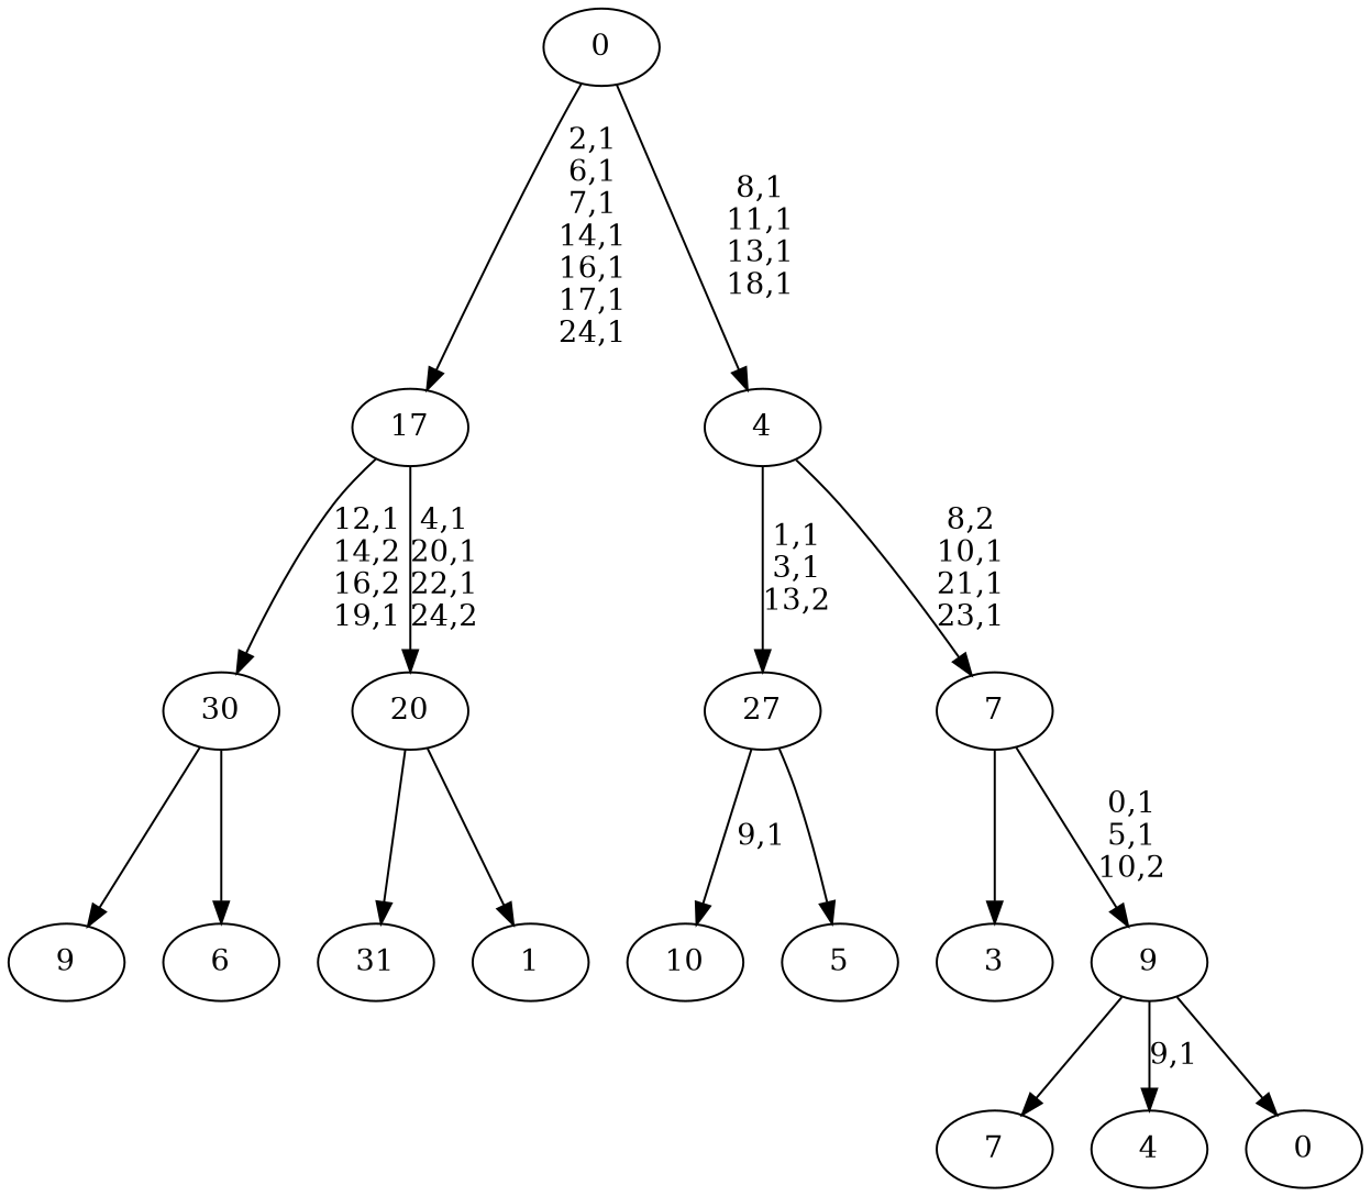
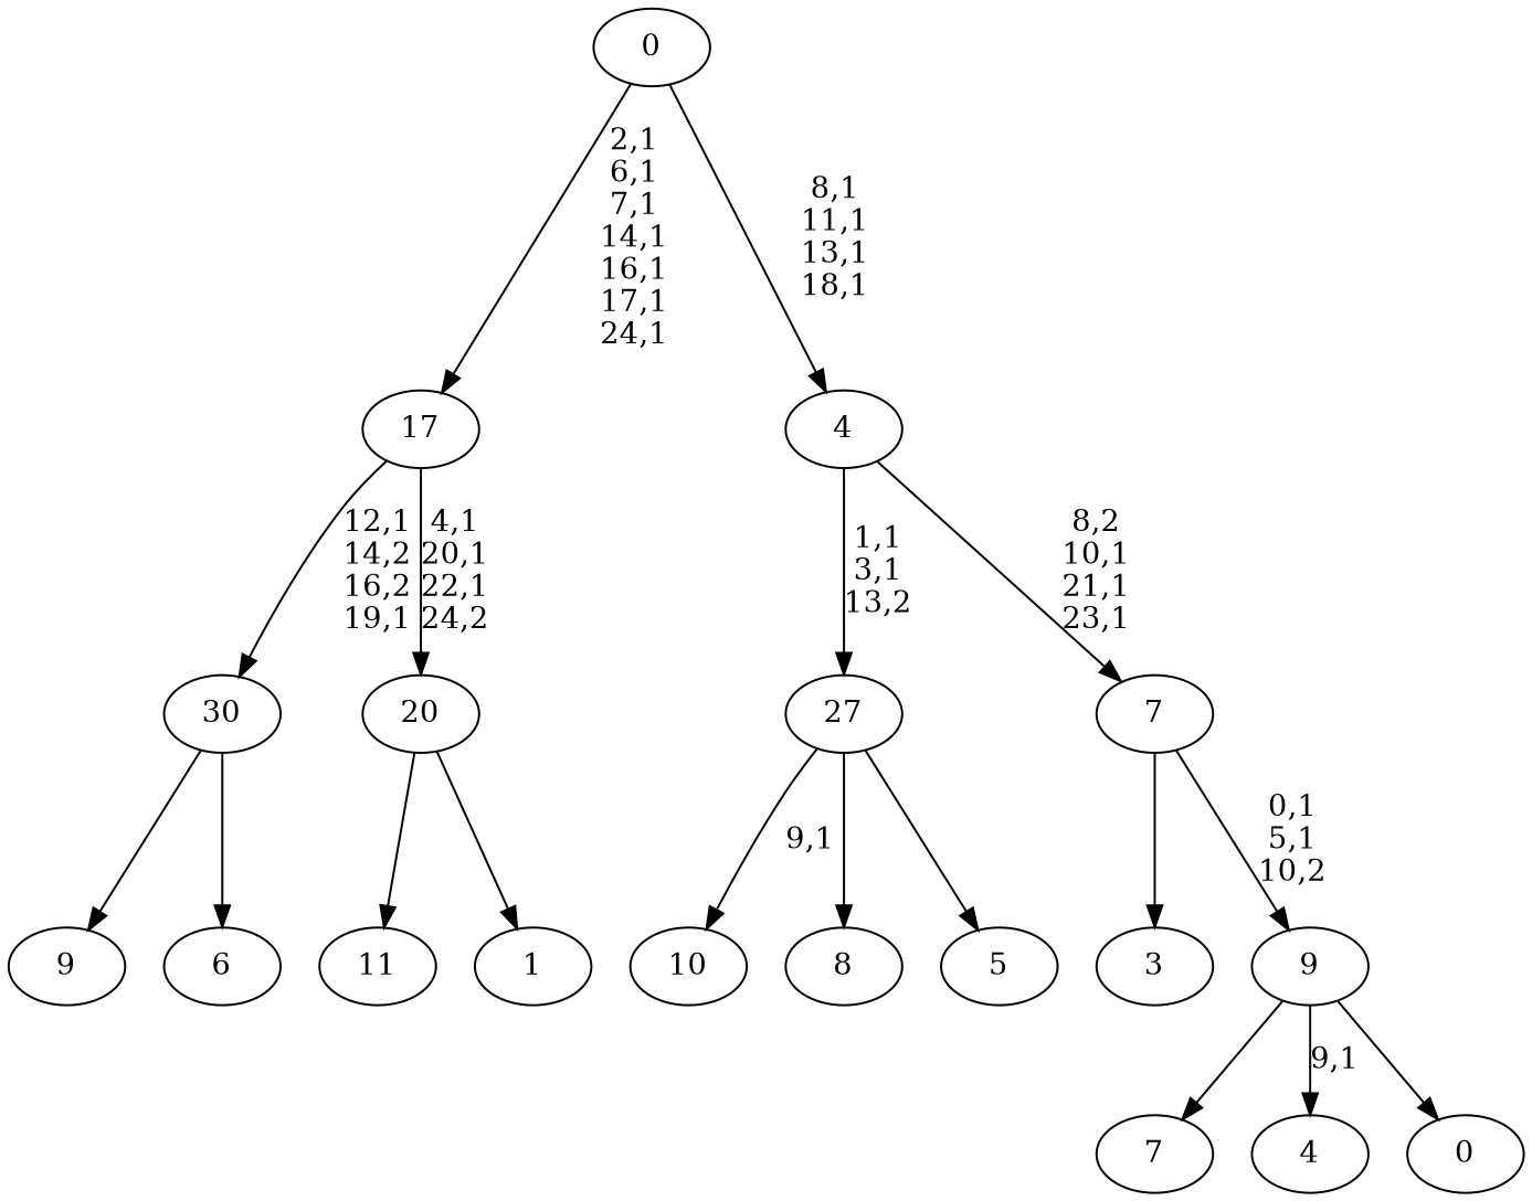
  digraph {
-   n1 [label=31]
+   n1 [label=11]
    n2 [label=10]
    n3 [label=9]
+   n4 [label=8]
    n5 [label=7]
    n6 [label=6]
    30
    n8 [label=5]
    27
    n10 [label=4]
    n11 [label=3]
    n12 [label=1]
    20
    17
    n15 [label=0]
    9
    7
    4
    0
    30 -> n3
    30 -> n6
    27 -> n2 [label="9,1"]
+   27 -> n4
    27 -> n8
    20 -> n1
    20 -> n12
    17 -> 30 [label="12,1\n14,2\n16,2\n19,1"]
    17 -> 20 [label="4,1\n20,1\n22,1\n24,2"]
    9 -> n5
    9 -> n10 [label="9,1"]
    9 -> n15
    7 -> n11
    7 -> 9 [label="0,1\n5,1\n10,2"]
    4 -> 27 [label="1,1\n3,1\n13,2"]
    4 -> 7 [label="8,2\n10,1\n21,1\n23,1"]
    0 -> 17 [label="2,1\n6,1\n7,1\n14,1\n16,1\n17,1\n24,1"]
    0 -> 4 [label="8,1\n11,1\n13,1\n18,1"]
  }
